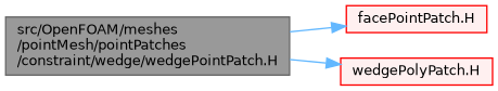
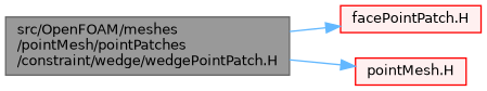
  digraph {
    rankdir=LR
    node [color=red fillcolor="#FFF0F0" fontname=Helvetica fontsize=10 shape=box style=filled]
    edge [color=steelblue1 fontname=Helvetica fontsize=10 labelfontname=Helvetica labelfontsize=10 style=solid]
    n1 [color=gray40 fillcolor=grey60 fontcolor=black height=0.2 label="src/OpenFOAM/meshes\l/pointMesh/pointPatches\l/constraint/wedge/wedgePointPatch.H" width=0.4]
    n2 [height=0.2 label="facePointPatch.H" width=0.4]
-   n3 [height=0.2 label="wedgePolyPatch.H" width=0.4]
+   n3 [height=0.2 label="pointMesh.H" width=0.4]
    n1 -> n2
    n1 -> n3
  }
